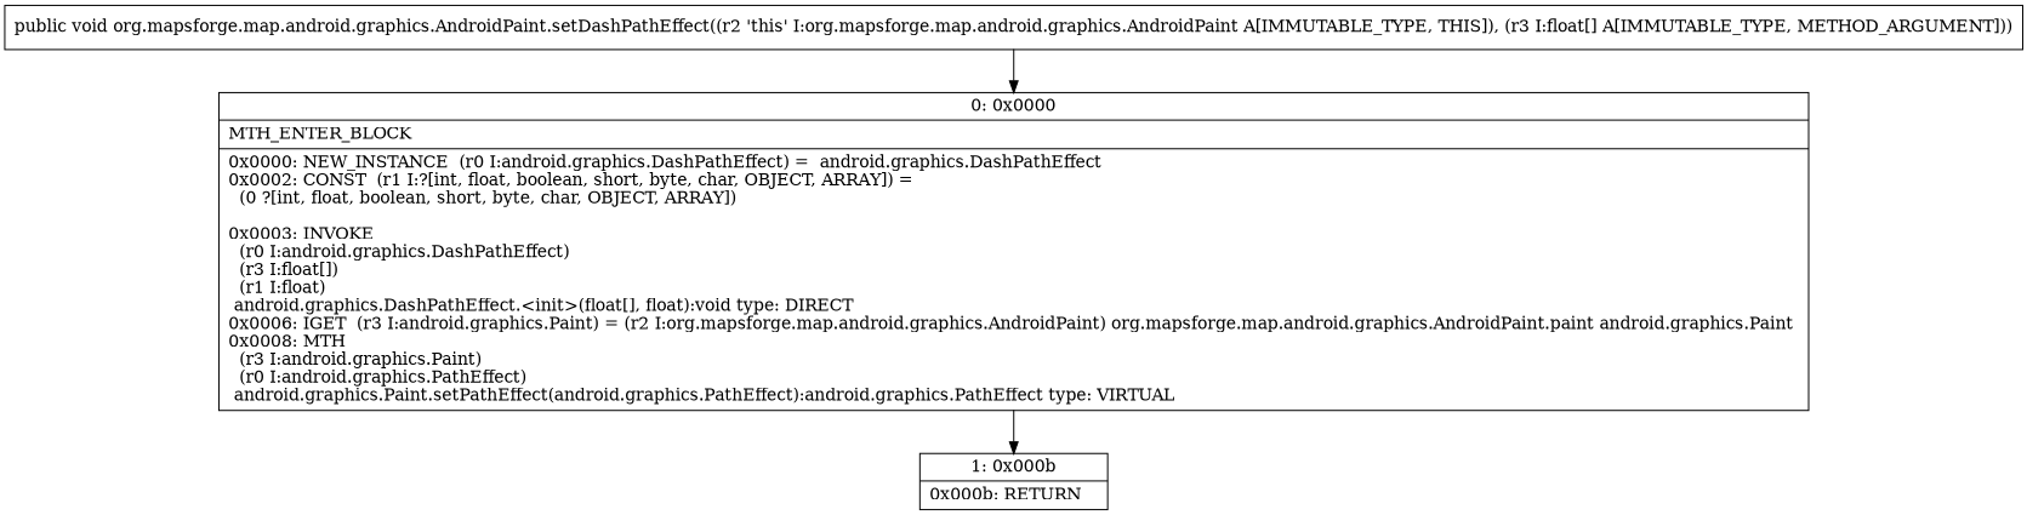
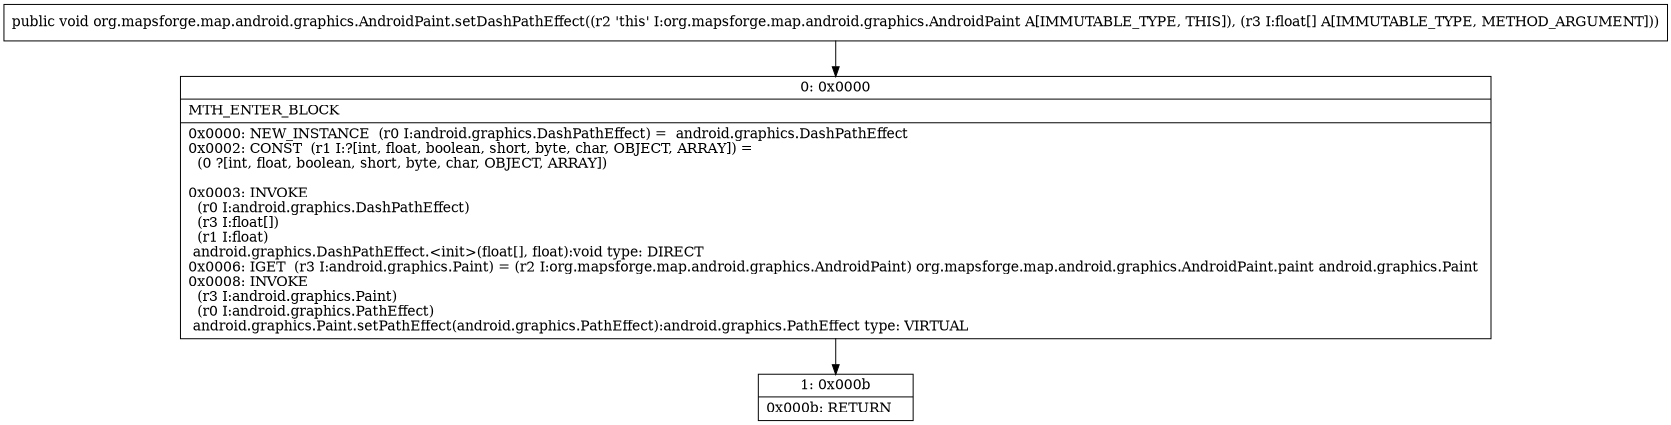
  digraph {
    node [shape=record]
-   n1 [label="{0\:\ 0x0000|MTH_ENTER_BLOCK\l|0x0000: NEW_INSTANCE  (r0 I:android.graphics.DashPathEffect) =  android.graphics.DashPathEffect \l0x0002: CONST  (r1 I:?[int, float, boolean, short, byte, char, OBJECT, ARRAY]) = \l  (0 ?[int, float, boolean, short, byte, char, OBJECT, ARRAY])\l \l0x0003: INVOKE  \l  (r0 I:android.graphics.DashPathEffect)\l  (r3 I:float[])\l  (r1 I:float)\l android.graphics.DashPathEffect.\<init\>(float[], float):void type: DIRECT \l0x0006: IGET  (r3 I:android.graphics.Paint) = (r2 I:org.mapsforge.map.android.graphics.AndroidPaint) org.mapsforge.map.android.graphics.AndroidPaint.paint android.graphics.Paint \l0x0008: MTH  \l  (r3 I:android.graphics.Paint)\l  (r0 I:android.graphics.PathEffect)\l android.graphics.Paint.setPathEffect(android.graphics.PathEffect):android.graphics.PathEffect type: VIRTUAL \l}"]
+   n1 [label="{0\:\ 0x0000|MTH_ENTER_BLOCK\l|0x0000: NEW_INSTANCE  (r0 I:android.graphics.DashPathEffect) =  android.graphics.DashPathEffect \l0x0002: CONST  (r1 I:?[int, float, boolean, short, byte, char, OBJECT, ARRAY]) = \l  (0 ?[int, float, boolean, short, byte, char, OBJECT, ARRAY])\l \l0x0003: INVOKE  \l  (r0 I:android.graphics.DashPathEffect)\l  (r3 I:float[])\l  (r1 I:float)\l android.graphics.DashPathEffect.\<init\>(float[], float):void type: DIRECT \l0x0006: IGET  (r3 I:android.graphics.Paint) = (r2 I:org.mapsforge.map.android.graphics.AndroidPaint) org.mapsforge.map.android.graphics.AndroidPaint.paint android.graphics.Paint \l0x0008: INVOKE  \l  (r3 I:android.graphics.Paint)\l  (r0 I:android.graphics.PathEffect)\l android.graphics.Paint.setPathEffect(android.graphics.PathEffect):android.graphics.PathEffect type: VIRTUAL \l}"]
    n2 [label="{1\:\ 0x000b|0x000b: RETURN   \l}"]
    n3 [label="{public void org.mapsforge.map.android.graphics.AndroidPaint.setDashPathEffect((r2 'this' I:org.mapsforge.map.android.graphics.AndroidPaint A[IMMUTABLE_TYPE, THIS]), (r3 I:float[] A[IMMUTABLE_TYPE, METHOD_ARGUMENT])) }"]
    n1 -> n2
    n3 -> n1
  }
